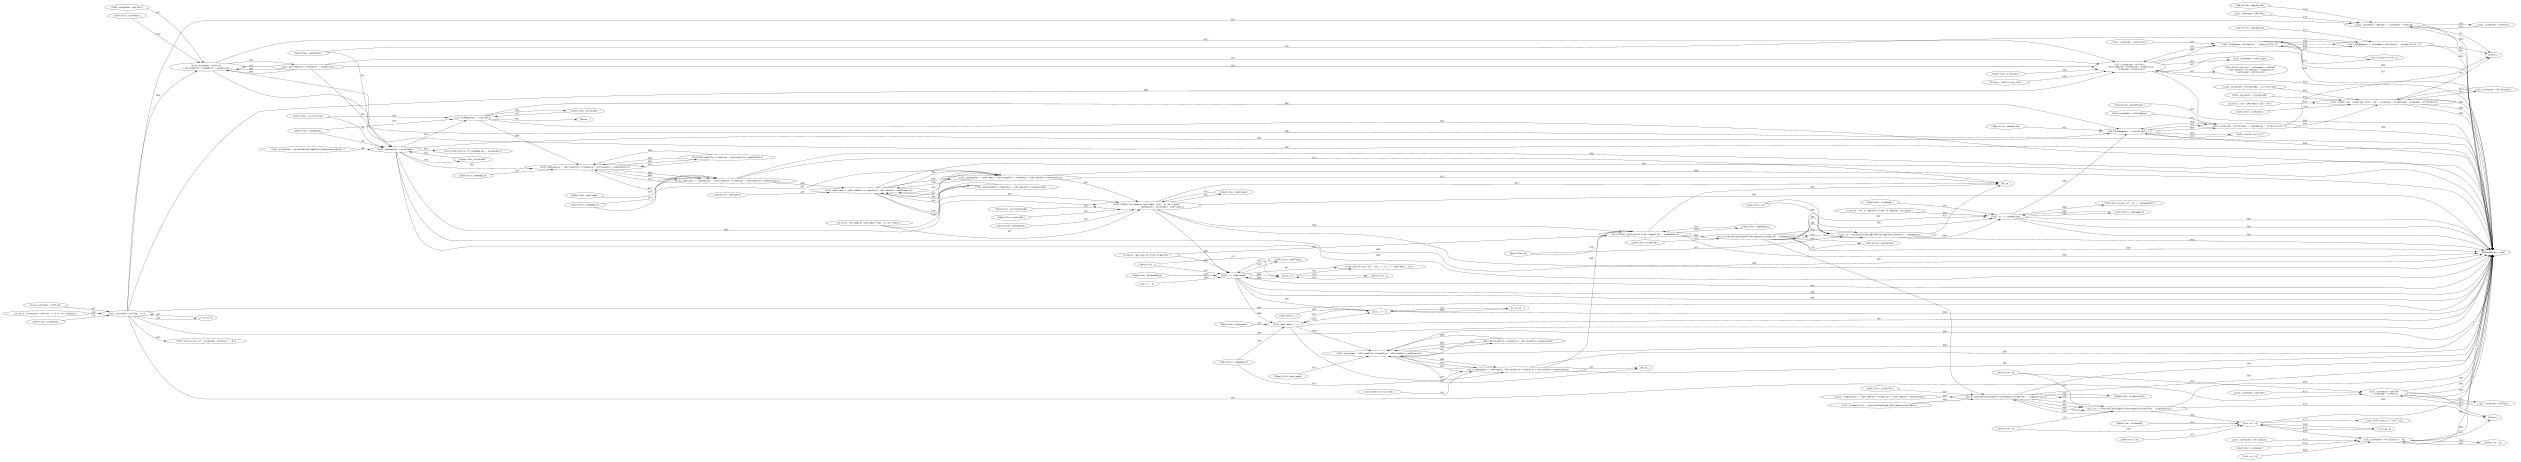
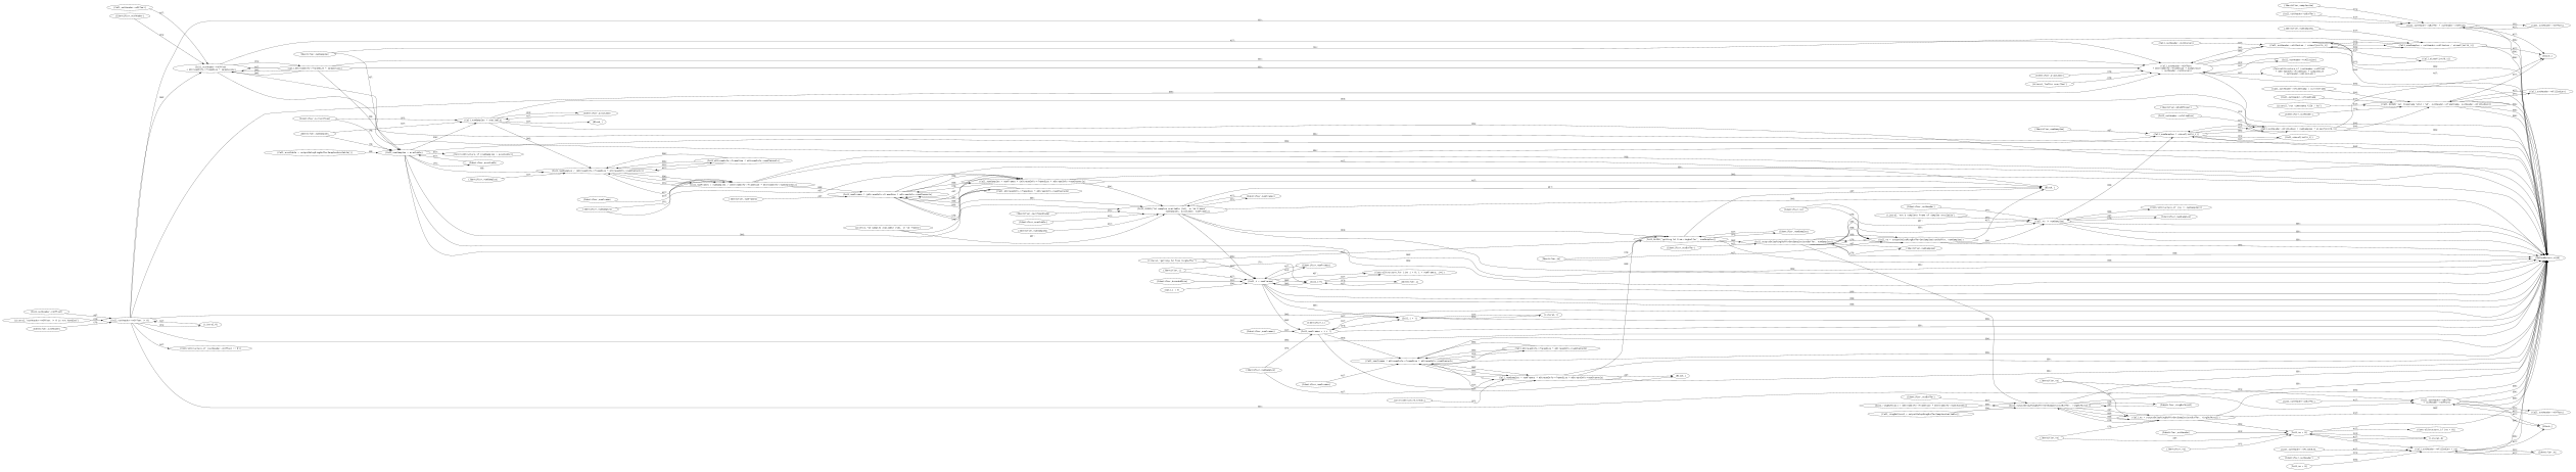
  digraph {
    fontname="Roboto Mono"
    rankdir=LR
    node [fontname="Roboto Mono"]
    edge [fontname="Roboto Mono"]
    n1 [label="(Call,outHeader->nOffset != 0)"]
    n2 [label="(Call,outHeader->pBuffer + outHeader->nOffset)"]
    n3 [label="(Call,outHeader->nOffset\n + mStreamInfo->frameSize * samplesize\n > outHeader->nAllocLen)"]
    n4 [label="(Call,outHeader->nOffset\n + mStreamInfo->frameSize * samplesize)"]
    n5 [label="(Call,outHeader->pBuffer\n + outHeader->nOffset)"]
    n6 [label="(ControlStructure,if (outHeader->nOffset != 0))"]
    n7 [label="(MethodReturn,void)"]
    n8 [label="(Literal,0)"]
    n9 [label="(Call,outHeader->nOffset)"]
    n10 [label="(Block,)"]
    n11 [label="(Call,outHeader->nAllocLen / sizeof(int16_t))"]
    n12 [label="(Call,outHeader->nAllocLen)"]
    n13 [label="(ControlStructure,if (outHeader->nOffset\n + mStreamInfo->frameSize * samplesize\n > outHeader->nAllocLen))"]
    n14 [label="(Call,mStreamInfo->frameSize * samplesize)"]
    n15 [label="(Block,)"]
    n16 [label="(Call,outHeader->nOffset)"]
    n17 [label="(Call,numSamples = outHeader->nAllocLen / sizeof(int16_t))"]
    n18 [label="(Call,sizeof(int16_t))"]
    n19 [label="(Call,numSamples > available)"]
    n20 [label="(Call,numSamples = available)"]
    n21 [label="(Call,numSamples / (mStreamInfo->frameSize * mStreamInfo->numChannels))"]
    n22 [label="(Call,ALOGV(\"%d samples available (%d), or %d frames\",\n                        numSamples, available, numFrames))"]
    n23 [label="(Call,numSamples * sizeof(int16_t))"]
    n24 [label="(ControlStructure,if (numSamples > available))"]
    n25 [label="(Identifier,available)"]
    n26 [label="(Identifier,available)"]
    n27 [label="(Block,)"]
    n28 [label="(Call,numFrames = numSamples / (mStreamInfo->frameSize * mStreamInfo->numChannels))"]
    n29 [label="(Call,mStreamInfo->frameSize * mStreamInfo->numChannels)"]
    n30 [label="(Block,)"]
    n31 [label="(Call,i < numFrames)"]
    n32 [label="(Call,ALOGV(\"getting %d from ringbuffer\", numSamples))"]
    n33 [label="(Identifier,numFrames)"]
    n34 [label="(Call,outHeader->nFilledLen = numSamples * sizeof(int16_t))"]
    n35 [label="(Call,sizeof(int16_t))"]
    n36 [label="(Call,numFrames * (mStreamInfo->frameSize * mStreamInfo->numChannels))"]
    n37 [label="(Call,numSamples = numFrames * (mStreamInfo->frameSize * mStreamInfo->numChannels))"]
    n38 [label="(Call,mStreamInfo->frameSize * mStreamInfo->numChannels)"]
    n39 [label="(Call,i++)"]
    n40 [label="(Call,numFrames = i + 1)"]
    n41 [label="(Call,i + 1)"]
    n42 [label="(Identifier,numFrames)"]
    n43 [label="(ControlStructure,for (int i = 0; i < numFrames; i++))"]
    n44 [label="(Call,outputDelayRingBufferGetSamples(outBuffer, numSamples))"]
    n45 [label="(Identifier,numSamples)"]
    n46 [label="(Identifier,i)"]
    n47 [label="(Call,numFrames * mStreamInfo->frameSize * mStreamInfo->numChannels)"]
    n48 [label="(Block,)"]
    n49 [label="(Literal,1)"]
    n50 [label="(Call,numSamples = numFrames * mStreamInfo->frameSize * mStreamInfo->numChannels)"]
    n51 [label="(Call,mStreamInfo->frameSize * mStreamInfo->numChannels)"]
    n52 [label="(Call,ns = outputDelayRingBufferGetSamples(outBuffer, numSamples))"]
    n53 [label="(Call,ns != numSamples)"]
    n54 [label="(Call,outputDelayRingBufferGetSamples(outBuffer, ringBufAvail))"]
    n55 [label="(Identifier,numSamples)"]
    n56 [label="(ControlStructure,if (ns != numSamples))"]
    n57 [label="(Identifier,numSamples)"]
    n58 [label="(Call,ns = outputDelayRingBufferGetSamples(outBuffer, ringBufAvail))"]
    n59 [label="(Identifier,ringBufAvail)"]
    n60 [label="(Call,ALOGV(\"out timestamp %lld / %d\", outHeader->nTimeStamp, outHeader->nFilledLen))"]
    n61 [label="(Call,outHeader->nFilledLen)"]
    n62 [label="(Call,ns < 0)"]
    n63 [label="(Call,outHeader->nFilledLen = ns)"]
    n64 [label="(ControlStructure,if (ns < 0))"]
    n65 [label="(Literal,0)"]
    n66 [label="(Identifier,ns)"]
    n67 [label="(Identifier,available)"]
    n68 [label="(Identifier,outBuffer)"]
    n69 [label="(Identifier,outHeader)"]
    n70 [label="(Identifier,numFrames)"]
    n71 [label="(Call,available = outputDelayRingBufferSamplesAvailable())"]
    n72 [label="(Call,outHeader->nTimeStamp = currentTime)"]
    n73 [label="(Call,i = 0)"]
    n74 [label="(Identifier,numSamples)"]
    n75 [label="(Call,ringBufAvail = outputDelayRingBufferSamplesAvailable())"]
    n76 [label="(Identifier,i)"]
    n77 [label="(Identifier,numFrames)"]
    n78 [label="(Identifier,available)"]
    n79 [label="(Identifier,outHeader)"]
    n80 [label="(Identifier,numSamples)"]
    n81 [label="(Identifier,currentTime)"]
    n82 [label="(Call,ns = 0)"]
    n83 [label="(Call,outHeader->nTimeStamp)"]
    n84 [label="(Call,outHeader->nFilledLen)"]
    n85 [label="(Literal,\"not a complete frame of samples available\")"]
    n86 [label="(Identifier,ns)"]
    n87 [label="(Identifier,outHeader)"]
    n88 [label="(ControlStructure,break;)"]
    n89 [label="(Identifier,numSamples)"]
    n90 [label="(Identifier,numSamples)"]
    n91 [label="(Identifier,ns)"]
    n92 [label="(Identifier,mEndOfInput)"]
    n93 [label="(Identifier,ns)"]
    n94 [label="(Literal,\"out timestamp %lld / %d\")"]
    n95 [label="(Identifier,outHeader)"]
    n96 [label="(Identifier,samplesize)"]
    n97 [label="(Call,outHeader->nOffset)"]
    n98 [label="(Literal,\"buffer overflow\")"]
    n99 [label="(Call,outHeader->nOffset)"]
    n100 [label="(Call,outHeader->pBuffer)"]
    n101 [label="(Call,outHeader->pBuffer)"]
    n102 [label="(Identifier,numSamples)"]
    n103 [label="(Identifier,i)"]
    n104 [label="(Literal,\"getting %d from ringbuffer\")"]
    n105 [label="(Identifier,outBuffer)"]
    n106 [label="(Identifier,numSamples)"]
    n107 [label="(Literal,\"outHeader->nOffset != 0 is not handled\")"]
    n108 [label="(Identifier,numFrames)"]
    n109 [label="(Identifier,ns)"]
    n110 [label="(Identifier,outHeader)"]
    n111 [label="(Identifier,ns)"]
    n112 [label="(Call,outHeader->nFilledLen)"]
    n113 [label="(Call,outHeader->nAllocLen)"]
    n114 [label="(Identifier,decodedSize)"]
    n115 [label="(Identifier,outHeader)"]
    n116 [label="(Identifier,numFrames)"]
    n117 [label="(Call,ringBufAvail < mStreamInfo->frameSize * mStreamInfo->numChannels)"]
    n118 [label="(Identifier,numSamples)"]
    n119 [label="(Identifier,nextTimeStamp)"]
    n120 [label="(Literal,\"%d samples available (%d), or %d frames\")"]
    n121 [label="(Identifier,numSamples)"]
    n1 -> n2 [label="DDG: "]
    n1 -> n3 [label="DDG: "]
    n1 -> n4 [label="DDG: "]
    n1 -> n5 [label="DDG: "]
    n1 -> n6 [label="AST: "]
    n1 -> n7 [label="DDG: "]
    n1 -> n7 [label="DDG: "]
    n1 -> n8 [label="CFG: "]
    n2 -> n7 [label="DDG: "]
    n2 -> n7 [label="DDG: "]
    n2 -> n9 [label="CFG: "]
    n2 -> n10 [label="AST: "]
    n3 -> n7 [label="DDG: "]
    n3 -> n7 [label="DDG: "]
    n3 -> n7 [label="DDG: "]
    n3 -> n11 [label="DDG: "]
    n3 -> n12 [label="CFG: "]
    n3 -> n13 [label="AST: "]
    n4 -> n3 [label="AST: "]
    n4 -> n7 [label="DDG: "]
    n4 -> n7 [label="DDG: "]
    n4 -> n14 [label="CFG: "]
    n5 -> n7 [label="DDG: "]
    n5 -> n7 [label="DDG: "]
    n5 -> n7 [label="DDG: "]
    n5 -> n15 [label="AST: "]
    n5 -> n16 [label="CFG: "]
    n8 -> n1 [label="AST: "]
    n9 -> n2 [label="AST: "]
    n11 -> n3 [label="DDG: "]
    n11 -> n7 [label="DDG: "]
    n11 -> n17 [label="AST: "]
    n11 -> n17 [label="DDG: "]
    n11 -> n18 [label="CFG: "]
    n12 -> n3 [label="AST: "]
    n14 -> n3 [label="DDG: "]
    n14 -> n3 [label="DDG: "]
    n14 -> n4 [label="AST: "]
    n14 -> n4 [label="DDG: "]
    n14 -> n4 [label="DDG: "]
    n14 -> n19 [label="DDG: "]
    n16 -> n5 [label="AST: "]
    n17 -> n7 [label="DDG: "]
    n17 -> n10 [label="AST: "]
    n17 -> n11 [label="CFG: "]
    n18 -> n11 [label="AST: "]
    n19 -> n7 [label="DDG: "]
    n19 -> n7 [label="DDG: "]
    n19 -> n20 [label="DDG: "]
    n19 -> n21 [label="DDG: "]
    n19 -> n22 [label="DDG: "]
    n19 -> n23 [label="DDG: "]
    n19 -> n24 [label="AST: "]
    n19 -> n25 [label="CFG: "]
    n20 -> n7 [label="DDG: "]
    n20 -> n21 [label="DDG: "]
-   n20 -> n23 [label="DDG: "]
+   n20 -> n34 [label="DDG: "]
    n20 -> n26 [label="CFG: "]
    n20 -> n27 [label="AST: "]
    n21 -> n28 [label="AST: "]
    n21 -> n28 [label="DDG: "]
    n21 -> n28 [label="DDG: "]
    n21 -> n29 [label="CFG: "]
    n22 -> n7 [label="DDG: "]
    n22 -> n7 [label="DDG: "]
    n22 -> n30 [label="AST: "]
    n22 -> n31 [label="DDG: "]
    n22 -> n32 [label="DDG: "]
    n22 -> n33 [label="CFG: "]
    n23 -> n7 [label="DDG: "]
    n23 -> n34 [label="AST: "]
    n23 -> n34 [label="DDG: "]
    n23 -> n35 [label="CFG: "]
    n25 -> n19 [label="AST: "]
    n26 -> n20 [label="AST: "]
    n28 -> n7 [label="DDG: "]
    n28 -> n21 [label="CFG: "]
    n28 -> n30 [label="AST: "]
    n28 -> n36 [label="DDG: "]
    n29 -> n21 [label="AST: "]
    n29 -> n21 [label="DDG: "]
    n29 -> n21 [label="DDG: "]
    n31 -> n7 [label="DDG: "]
    n31 -> n7 [label="DDG: "]
    n31 -> n7 [label="DDG: "]
    n31 -> n39 [label="DDG: "]
    n31 -> n40 [label="DDG: "]
    n31 -> n41 [label="DDG: "]
    n31 -> n42 [label="CFG: "]
    n31 -> n43 [label="AST: "]
    n32 -> n7 [label="DDG: "]
    n32 -> n30 [label="AST: "]
    n32 -> n44 [label="DDG: "]
    n32 -> n45 [label="CFG: "]
    n33 -> n22 [label="AST: "]
    n34 -> n7 [label="DDG: "]
    n34 -> n10 [label="AST: "]
    n34 -> n23 [label="CFG: "]
    n34 -> n60 [label="DDG: "]
    n35 -> n23 [label="AST: "]
    n36 -> n7 [label="DDG: "]
    n36 -> n22 [label="DDG: "]
    n36 -> n37 [label="AST: "]
    n36 -> n37 [label="DDG: "]
    n36 -> n37 [label="DDG: "]
    n36 -> n38 [label="CFG: "]
    n37 -> n7 [label="DDG: "]
    n37 -> n22 [label="DDG: "]
    n37 -> n30 [label="AST: "]
    n37 -> n36 [label="CFG: "]
    n38 -> n36 [label="AST: "]
    n38 -> n36 [label="DDG: "]
    n38 -> n36 [label="DDG: "]
    n39 -> n31 [label="DDG: "]
    n39 -> n43 [label="AST: "]
    n39 -> n46 [label="CFG: "]
    n40 -> n7 [label="DDG: "]
    n40 -> n41 [label="CFG: "]
    n40 -> n47 [label="DDG: "]
    n40 -> n48 [label="AST: "]
    n41 -> n7 [label="DDG: "]
    n41 -> n40 [label="AST: "]
    n41 -> n49 [label="CFG: "]
    n42 -> n31 [label="AST: "]
    n44 -> n7 [label="DDG: "]
    n44 -> n52 [label="AST: "]
    n44 -> n52 [label="DDG: "]
    n44 -> n52 [label="DDG: "]
    n44 -> n53 [label="DDG: "]
    n44 -> n54 [label="DDG: "]
    n44 -> n55 [label="CFG: "]
    n45 -> n32 [label="AST: "]
    n46 -> n39 [label="AST: "]
    n47 -> n7 [label="DDG: "]
    n47 -> n7 [label="DDG: "]
    n47 -> n50 [label="AST: "]
    n47 -> n50 [label="DDG: "]
    n47 -> n50 [label="DDG: "]
    n47 -> n51 [label="CFG: "]
    n49 -> n41 [label="AST: "]
    n50 -> n7 [label="DDG: "]
    n50 -> n7 [label="DDG: "]
    n50 -> n32 [label="DDG: "]
    n50 -> n47 [label="CFG: "]
    n50 -> n48 [label="AST: "]
    n51 -> n47 [label="AST: "]
    n51 -> n47 [label="DDG: "]
    n51 -> n47 [label="DDG: "]
    n52 -> n7 [label="DDG: "]
    n52 -> n30 [label="AST: "]
    n52 -> n44 [label="CFG: "]
    n52 -> n53 [label="DDG: "]
    n53 -> n7 [label="DDG: "]
    n53 -> n7 [label="DDG: "]
    n53 -> n7 [label="DDG: "]
    n53 -> n23 [label="DDG: "]
    n53 -> n56 [label="DDG: "]
    n53 -> n57 [label="CFG: "]
    n54 -> n7 [label="DDG: "]
    n54 -> n7 [label="DDG: "]
    n54 -> n58 [label="AST: "]
    n54 -> n58 [label="DDG: "]
    n54 -> n58 [label="DDG: "]
    n54 -> n59 [label="CFG: "]
    n55 -> n44 [label="AST: "]
    n57 -> n53 [label="AST: "]
    n58 -> n7 [label="DDG: "]
    n58 -> n15 [label="AST: "]
    n58 -> n54 [label="CFG: "]
    n58 -> n62 [label="DDG: "]
    n59 -> n54 [label="AST: "]
    n60 -> n7 [label="DDG: "]
    n60 -> n7 [label="DDG: "]
    n60 -> n7 [label="DDG: "]
    n60 -> n10 [label="AST: "]
    n60 -> n61 [label="CFG: "]
    n61 -> n60 [label="AST: "]
    n62 -> n7 [label="DDG: "]
    n62 -> n63 [label="DDG: "]
    n62 -> n64 [label="AST: "]
    n62 -> n65 [label="CFG: "]
    n63 -> n7 [label="DDG: "]
    n63 -> n7 [label="DDG: "]
    n63 -> n15 [label="AST: "]
    n63 -> n66 [label="CFG: "]
    n65 -> n62 [label="AST: "]
    n66 -> n63 [label="AST: "]
    n67 -> n22 [label="AST: "]
    n68 -> n44 [label="AST: "]
    n69 -> n53 [label="CFG: "]
    n70 -> n40 [label="AST: "]
    n71 -> n19 [label="DDG: "]
    n72 -> n60 [label="DDG: "]
    n73 -> n31 [label="DDG: "]
    n74 -> n17 [label="AST: "]
    n75 -> n54 [label="DDG: "]
    n76 -> n41 [label="AST: "]
    n77 -> n47 [label="AST: "]
    n78 -> n3 [label="CFG: "]
    n79 -> n62 [label="CFG: "]
    n80 -> n17 [label="CFG: "]
    n80 -> n19 [label="AST: "]
    n81 -> n19 [label="CFG: "]
    n81 -> n20 [label="CFG: "]
    n82 -> n63 [label="DDG: "]
    n83 -> n60 [label="AST: "]
    n84 -> n63 [label="AST: "]
    n85 -> n53 [label="CFG: "]
    n86 -> n52 [label="CFG: "]
    n86 -> n53 [label="AST: "]
    n87 -> n63 [label="CFG: "]
    n88 -> n50 [label="CFG: "]
    n89 -> n22 [label="AST: "]
    n90 -> n23 [label="AST: "]
    n91 -> n5 [label="CFG: "]
    n91 -> n58 [label="AST: "]
    n92 -> n34 [label="CFG: "]
    n93 -> n58 [label="CFG: "]
    n93 -> n62 [label="AST: "]
    n94 -> n60 [label="AST: "]
    n95 -> n60 [label="CFG: "]
    n96 -> n2 [label="CFG: "]
    n97 -> n4 [label="AST: "]
    n98 -> n3 [label="CFG: "]
    n99 -> n1 [label="AST: "]
    n100 -> n2 [label="AST: "]
    n101 -> n5 [label="AST: "]
    n102 -> n21 [label="AST: "]
    n103 -> n31 [label="AST: "]
    n103 -> n39 [label="CFG: "]
    n104 -> n31 [label="CFG: "]
    n104 -> n32 [label="AST: "]
    n105 -> n54 [label="AST: "]
    n106 -> n40 [label="CFG: "]
    n106 -> n50 [label="AST: "]
    n107 -> n1 [label="CFG: "]
    n108 -> n36 [label="AST: "]
    n109 -> n32 [label="CFG: "]
    n109 -> n52 [label="AST: "]
    n110 -> n4 [label="CFG: "]
    n111 -> n62 [label="CFG: "]
    n112 -> n34 [label="AST: "]
    n113 -> n11 [label="AST: "]
    n114 -> n31 [label="CFG: "]
    n115 -> n1 [label="CFG: "]
    n116 -> n28 [label="AST: "]
    n117 -> n54 [label="DDG: "]
    n118 -> n28 [label="CFG: "]
    n118 -> n37 [label="AST: "]
    n119 -> n22 [label="CFG: "]
    n120 -> n22 [label="AST: "]
    n120 -> n37 [label="CFG: "]
    n121 -> n19 [label="CFG: "]
    n121 -> n20 [label="AST: "]
  }
